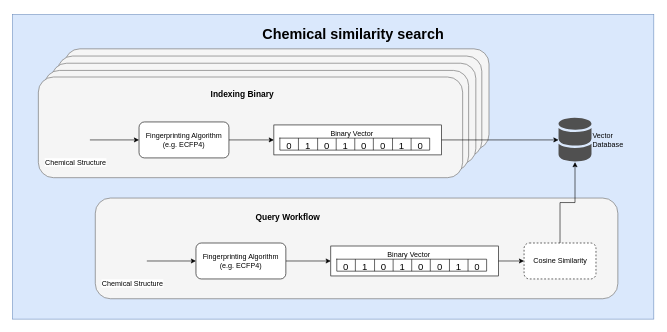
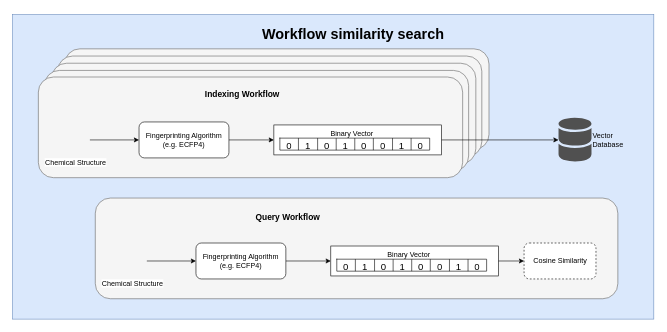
  <mxCell id="0" />
  <mxCell id="1" parent="0" />
  <mxCell id="2" value="" style="rounded=0;whiteSpace=wrap;html=1;fillColor=#dae8fc;strokeColor=#6c8ebf;" vertex="1" parent="1"><mxGeometry x="20" y="24" width="1070" height="508" as="geometry" /></mxCell>
  <mxCell id="3" value="" style="rounded=1;whiteSpace=wrap;html=1;fillColor=#f5f5f5;fontColor=#333333;strokeColor=#666666;" vertex="1" parent="1"><mxGeometry x="107" y="81" width="708" height="168" as="geometry" /></mxCell>
  <mxCell id="4" value="" style="rounded=1;whiteSpace=wrap;html=1;fillColor=#f5f5f5;fontColor=#333333;strokeColor=#666666;" vertex="1" parent="1"><mxGeometry x="95" y="93" width="708" height="168" as="geometry" /></mxCell>
  <mxCell id="5" value="" style="rounded=1;whiteSpace=wrap;html=1;fillColor=#f5f5f5;fontColor=#333333;strokeColor=#666666;" vertex="1" parent="1"><mxGeometry x="85" y="105" width="708" height="168" as="geometry" /></mxCell>
  <mxCell id="6" value="" style="rounded=1;whiteSpace=wrap;html=1;fillColor=#f5f5f5;fontColor=#333333;strokeColor=#666666;" vertex="1" parent="1"><mxGeometry x="73" y="117" width="708" height="168" as="geometry" /></mxCell>
  <mxCell id="7" value="" style="rounded=1;whiteSpace=wrap;html=1;fillColor=#f5f5f5;fontColor=#333333;strokeColor=#666666;" vertex="1" parent="1"><mxGeometry x="63" y="128" width="708" height="168" as="geometry" /></mxCell>
  <mxCell id="8" style="edgeStyle=orthogonalEdgeStyle;rounded=0;orthogonalLoop=1;jettySize=auto;html=1;entryX=0;entryY=0.5;entryDx=0;entryDy=0;" parent="1" source="9" target="11" edge="1"><mxGeometry relative="1" as="geometry" /></mxCell>
  <mxCell id="9" value="Chemical Structure" style="shape=image;html=1;verticalAlign=top;verticalLabelPosition=bottom;labelBackgroundColor=#ffffff;imageAspect=0;aspect=fixed;image=https://cdn1.iconfinder.com/data/icons/science-technology-outline-24-px/24/Atom_atom_bond_electron_molecular_science_1-128.png" parent="1" vertex="1"><mxGeometry x="101" y="209" width="48" height="48" as="geometry" /></mxCell>
  <mxCell id="10" style="edgeStyle=orthogonalEdgeStyle;rounded=0;orthogonalLoop=1;jettySize=auto;html=1;" parent="1" source="11" target="14" edge="1"><mxGeometry relative="1" as="geometry" /></mxCell>
  <mxCell id="11" value="Fingerprinting Algorithm (e.g. ECFP4)" style="rounded=1;whiteSpace=wrap;html=1;" parent="1" vertex="1"><mxGeometry x="231" y="203" width="150" height="60" as="geometry" /></mxCell>
  <mxCell id="12" value="&lt;div&gt;Vector&lt;/div&gt;&lt;div&gt;Database&lt;/div&gt;" style="sketch=0;shadow=0;dashed=0;html=1;strokeColor=none;fillColor=#505050;labelPosition=right;verticalLabelPosition=middle;verticalAlign=middle;outlineConnect=0;align=left;shape=mxgraph.office.databases.database_mini_2;" parent="1" vertex="1"><mxGeometry x="931" y="196" width="55" height="74" as="geometry" /></mxCell>
  <mxCell id="13" value="" style="group" parent="1" vertex="1" connectable="0"><mxGeometry x="456" y="208" width="280" height="50" as="geometry" /></mxCell>
  <mxCell id="14" value="" style="rounded=0;whiteSpace=wrap;html=1;" parent="13" vertex="1"><mxGeometry width="280" height="50" as="geometry" /></mxCell>
  <mxCell id="15" value="" style="shape=table;startSize=0;container=1;collapsible=0;childLayout=tableLayout;fontSize=16;" parent="13" vertex="1"><mxGeometry x="10" y="22" width="250" height="20" as="geometry" /></mxCell>
  <mxCell id="16" value="" style="shape=tableRow;horizontal=0;startSize=0;swimlaneHead=0;swimlaneBody=0;strokeColor=inherit;top=0;left=0;bottom=0;right=0;collapsible=0;dropTarget=0;fillColor=none;points=[[0,0.5],[1,0.5]];portConstraint=eastwest;fontSize=16;" parent="15" vertex="1"><mxGeometry width="250" height="20" as="geometry" /></mxCell>
  <mxCell id="17" value="0" style="shape=partialRectangle;html=1;whiteSpace=wrap;connectable=0;strokeColor=inherit;overflow=hidden;fillColor=none;top=0;left=0;bottom=0;right=0;pointerEvents=1;fontSize=16;" parent="16" vertex="1"><mxGeometry width="31" height="20" as="geometry"><mxRectangle width="31" height="20" as="alternateBounds" /></mxGeometry></mxCell>
  <mxCell id="18" value="1" style="shape=partialRectangle;html=1;whiteSpace=wrap;connectable=0;strokeColor=inherit;overflow=hidden;fillColor=none;top=0;left=0;bottom=0;right=0;pointerEvents=1;fontSize=16;" parent="16" vertex="1"><mxGeometry x="31" width="32" height="20" as="geometry"><mxRectangle width="32" height="20" as="alternateBounds" /></mxGeometry></mxCell>
  <mxCell id="19" value="0" style="shape=partialRectangle;html=1;whiteSpace=wrap;connectable=0;strokeColor=inherit;overflow=hidden;fillColor=none;top=0;left=0;bottom=0;right=0;pointerEvents=1;fontSize=16;" parent="16" vertex="1"><mxGeometry x="63" width="31" height="20" as="geometry"><mxRectangle width="31" height="20" as="alternateBounds" /></mxGeometry></mxCell>
  <mxCell id="20" value="1" style="shape=partialRectangle;html=1;whiteSpace=wrap;connectable=0;strokeColor=inherit;overflow=hidden;fillColor=none;top=0;left=0;bottom=0;right=0;pointerEvents=1;fontSize=16;" parent="16" vertex="1"><mxGeometry x="94" width="31" height="20" as="geometry"><mxRectangle width="31" height="20" as="alternateBounds" /></mxGeometry></mxCell>
  <mxCell id="21" value="0" style="shape=partialRectangle;html=1;whiteSpace=wrap;connectable=0;strokeColor=inherit;overflow=hidden;fillColor=none;top=0;left=0;bottom=0;right=0;pointerEvents=1;fontSize=16;" parent="16" vertex="1"><mxGeometry x="125" width="31" height="20" as="geometry"><mxRectangle width="31" height="20" as="alternateBounds" /></mxGeometry></mxCell>
  <mxCell id="22" value="0" style="shape=partialRectangle;html=1;whiteSpace=wrap;connectable=0;strokeColor=inherit;overflow=hidden;fillColor=none;top=0;left=0;bottom=0;right=0;pointerEvents=1;fontSize=16;" parent="16" vertex="1"><mxGeometry x="156" width="32" height="20" as="geometry"><mxRectangle width="32" height="20" as="alternateBounds" /></mxGeometry></mxCell>
  <mxCell id="23" value="1" style="shape=partialRectangle;html=1;whiteSpace=wrap;connectable=0;strokeColor=inherit;overflow=hidden;fillColor=none;top=0;left=0;bottom=0;right=0;pointerEvents=1;fontSize=16;" parent="16" vertex="1"><mxGeometry x="188" width="31" height="20" as="geometry"><mxRectangle width="31" height="20" as="alternateBounds" /></mxGeometry></mxCell>
  <mxCell id="24" value="0" style="shape=partialRectangle;html=1;whiteSpace=wrap;connectable=0;strokeColor=inherit;overflow=hidden;fillColor=none;top=0;left=0;bottom=0;right=0;pointerEvents=1;fontSize=16;" parent="16" vertex="1"><mxGeometry x="219" width="31" height="20" as="geometry"><mxRectangle width="31" height="20" as="alternateBounds" /></mxGeometry></mxCell>
  <mxCell id="25" value="Binary Vector" style="text;html=1;align=center;verticalAlign=middle;resizable=0;points=[];autosize=1;strokeColor=none;fillColor=none;" parent="13" vertex="1"><mxGeometry x="85" width="90" height="30" as="geometry" /></mxCell>
  <mxCell id="26" style="edgeStyle=orthogonalEdgeStyle;rounded=0;orthogonalLoop=1;jettySize=auto;html=1;" parent="1" source="14" target="12" edge="1"><mxGeometry relative="1" as="geometry" /></mxCell>
- <mxCell id="27" value="&lt;h3&gt;Indexing Binary&lt;/h3&gt;" style="text;html=1;align=center;verticalAlign=middle;resizable=0;points=[];autosize=1;strokeColor=none;fillColor=none;" vertex="1" parent="1"><mxGeometry x="331" y="128" width="143" height="57" as="geometry" /></mxCell>
+ <mxCell id="27" value="&lt;h3&gt;Indexing Workflow&lt;/h3&gt;" style="text;html=1;align=center;verticalAlign=middle;resizable=0;points=[];autosize=1;strokeColor=none;fillColor=none;" vertex="1" parent="1"><mxGeometry x="331" y="128" width="143" height="57" as="geometry" /></mxCell>
  <mxCell id="28" value="" style="rounded=1;whiteSpace=wrap;html=1;fillColor=#f5f5f5;fontColor=#333333;strokeColor=#666666;" vertex="1" parent="1"><mxGeometry x="158" y="330" width="872" height="168" as="geometry" /></mxCell>
  <mxCell id="29" style="edgeStyle=orthogonalEdgeStyle;rounded=0;orthogonalLoop=1;jettySize=auto;html=1;entryX=0;entryY=0.5;entryDx=0;entryDy=0;" edge="1" source="30" target="32" parent="1"><mxGeometry relative="1" as="geometry" /></mxCell>
  <mxCell id="30" value="Chemical Structure" style="shape=image;html=1;verticalAlign=top;verticalLabelPosition=bottom;labelBackgroundColor=#ffffff;imageAspect=0;aspect=fixed;image=https://cdn1.iconfinder.com/data/icons/science-technology-outline-24-px/24/Atom_atom_bond_electron_molecular_science_1-128.png" vertex="1" parent="1"><mxGeometry x="196" y="411" width="48" height="48" as="geometry" /></mxCell>
  <mxCell id="31" style="edgeStyle=orthogonalEdgeStyle;rounded=0;orthogonalLoop=1;jettySize=auto;html=1;" edge="1" source="32" target="34" parent="1"><mxGeometry relative="1" as="geometry" /></mxCell>
  <mxCell id="32" value="Fingerprinting Algorithm (e.g. ECFP4)" style="rounded=1;whiteSpace=wrap;html=1;" vertex="1" parent="1"><mxGeometry x="326" y="405" width="150" height="60" as="geometry" /></mxCell>
  <mxCell id="33" value="" style="group" vertex="1" connectable="0" parent="1"><mxGeometry x="551" y="410" width="280" height="50" as="geometry" /></mxCell>
  <mxCell id="34" value="" style="rounded=0;whiteSpace=wrap;html=1;" vertex="1" parent="33"><mxGeometry width="280" height="50" as="geometry" /></mxCell>
  <mxCell id="35" value="" style="shape=table;startSize=0;container=1;collapsible=0;childLayout=tableLayout;fontSize=16;" vertex="1" parent="33"><mxGeometry x="10" y="22" width="250" height="20" as="geometry" /></mxCell>
  <mxCell id="36" value="" style="shape=tableRow;horizontal=0;startSize=0;swimlaneHead=0;swimlaneBody=0;strokeColor=inherit;top=0;left=0;bottom=0;right=0;collapsible=0;dropTarget=0;fillColor=none;points=[[0,0.5],[1,0.5]];portConstraint=eastwest;fontSize=16;" vertex="1" parent="35"><mxGeometry width="250" height="20" as="geometry" /></mxCell>
  <mxCell id="37" value="0" style="shape=partialRectangle;html=1;whiteSpace=wrap;connectable=0;strokeColor=inherit;overflow=hidden;fillColor=none;top=0;left=0;bottom=0;right=0;pointerEvents=1;fontSize=16;" vertex="1" parent="36"><mxGeometry width="31" height="20" as="geometry"><mxRectangle width="31" height="20" as="alternateBounds" /></mxGeometry></mxCell>
  <mxCell id="38" value="1" style="shape=partialRectangle;html=1;whiteSpace=wrap;connectable=0;strokeColor=inherit;overflow=hidden;fillColor=none;top=0;left=0;bottom=0;right=0;pointerEvents=1;fontSize=16;" vertex="1" parent="36"><mxGeometry x="31" width="32" height="20" as="geometry"><mxRectangle width="32" height="20" as="alternateBounds" /></mxGeometry></mxCell>
  <mxCell id="39" value="0" style="shape=partialRectangle;html=1;whiteSpace=wrap;connectable=0;strokeColor=inherit;overflow=hidden;fillColor=none;top=0;left=0;bottom=0;right=0;pointerEvents=1;fontSize=16;" vertex="1" parent="36"><mxGeometry x="63" width="31" height="20" as="geometry"><mxRectangle width="31" height="20" as="alternateBounds" /></mxGeometry></mxCell>
  <mxCell id="40" value="1" style="shape=partialRectangle;html=1;whiteSpace=wrap;connectable=0;strokeColor=inherit;overflow=hidden;fillColor=none;top=0;left=0;bottom=0;right=0;pointerEvents=1;fontSize=16;" vertex="1" parent="36"><mxGeometry x="94" width="31" height="20" as="geometry"><mxRectangle width="31" height="20" as="alternateBounds" /></mxGeometry></mxCell>
  <mxCell id="41" value="0" style="shape=partialRectangle;html=1;whiteSpace=wrap;connectable=0;strokeColor=inherit;overflow=hidden;fillColor=none;top=0;left=0;bottom=0;right=0;pointerEvents=1;fontSize=16;" vertex="1" parent="36"><mxGeometry x="125" width="31" height="20" as="geometry"><mxRectangle width="31" height="20" as="alternateBounds" /></mxGeometry></mxCell>
  <mxCell id="42" value="0" style="shape=partialRectangle;html=1;whiteSpace=wrap;connectable=0;strokeColor=inherit;overflow=hidden;fillColor=none;top=0;left=0;bottom=0;right=0;pointerEvents=1;fontSize=16;" vertex="1" parent="36"><mxGeometry x="156" width="32" height="20" as="geometry"><mxRectangle width="32" height="20" as="alternateBounds" /></mxGeometry></mxCell>
  <mxCell id="43" value="1" style="shape=partialRectangle;html=1;whiteSpace=wrap;connectable=0;strokeColor=inherit;overflow=hidden;fillColor=none;top=0;left=0;bottom=0;right=0;pointerEvents=1;fontSize=16;" vertex="1" parent="36"><mxGeometry x="188" width="31" height="20" as="geometry"><mxRectangle width="31" height="20" as="alternateBounds" /></mxGeometry></mxCell>
  <mxCell id="44" value="0" style="shape=partialRectangle;html=1;whiteSpace=wrap;connectable=0;strokeColor=inherit;overflow=hidden;fillColor=none;top=0;left=0;bottom=0;right=0;pointerEvents=1;fontSize=16;" vertex="1" parent="36"><mxGeometry x="219" width="31" height="20" as="geometry"><mxRectangle width="31" height="20" as="alternateBounds" /></mxGeometry></mxCell>
  <mxCell id="45" value="Binary Vector" style="text;html=1;align=center;verticalAlign=middle;resizable=0;points=[];autosize=1;strokeColor=none;fillColor=none;" vertex="1" parent="33"><mxGeometry x="85" width="90" height="30" as="geometry" /></mxCell>
  <mxCell id="46" value="&lt;h3&gt;Query Workflow&lt;/h3&gt;" style="text;html=1;align=center;verticalAlign=middle;resizable=0;points=[];autosize=1;strokeColor=none;fillColor=none;" vertex="1" parent="1"><mxGeometry x="416.5" y="333" width="125" height="57" as="geometry" /></mxCell>
- <mxCell id="47" style="edgeStyle=orthogonalEdgeStyle;rounded=0;orthogonalLoop=1;jettySize=auto;html=1;" edge="1" parent="1" source="48" target="12"><mxGeometry relative="1" as="geometry" /></mxCell>
  <mxCell id="48" value="Cosine Similarity" style="rounded=1;whiteSpace=wrap;html=1;dashed=1;" vertex="1" parent="1"><mxGeometry x="873.5" y="405" width="120" height="60" as="geometry" /></mxCell>
  <mxCell id="49" style="edgeStyle=orthogonalEdgeStyle;rounded=0;orthogonalLoop=1;jettySize=auto;html=1;" edge="1" parent="1" source="34" target="48"><mxGeometry relative="1" as="geometry" /></mxCell>
- <mxCell id="50" value="&lt;h1&gt;Chemical similarity search&lt;/h1&gt;" style="text;html=1;align=center;verticalAlign=middle;resizable=0;points=[];autosize=1;strokeColor=none;fillColor=none;" vertex="1" parent="1"><mxGeometry x="427" y="20" width="321" height="73" as="geometry" /></mxCell>
+ <mxCell id="50" value="&lt;h1&gt;Workflow similarity search&lt;/h1&gt;" style="text;html=1;align=center;verticalAlign=middle;resizable=0;points=[];autosize=1;strokeColor=none;fillColor=none;" vertex="1" parent="1"><mxGeometry x="427" y="20" width="321" height="73" as="geometry" /></mxCell>
